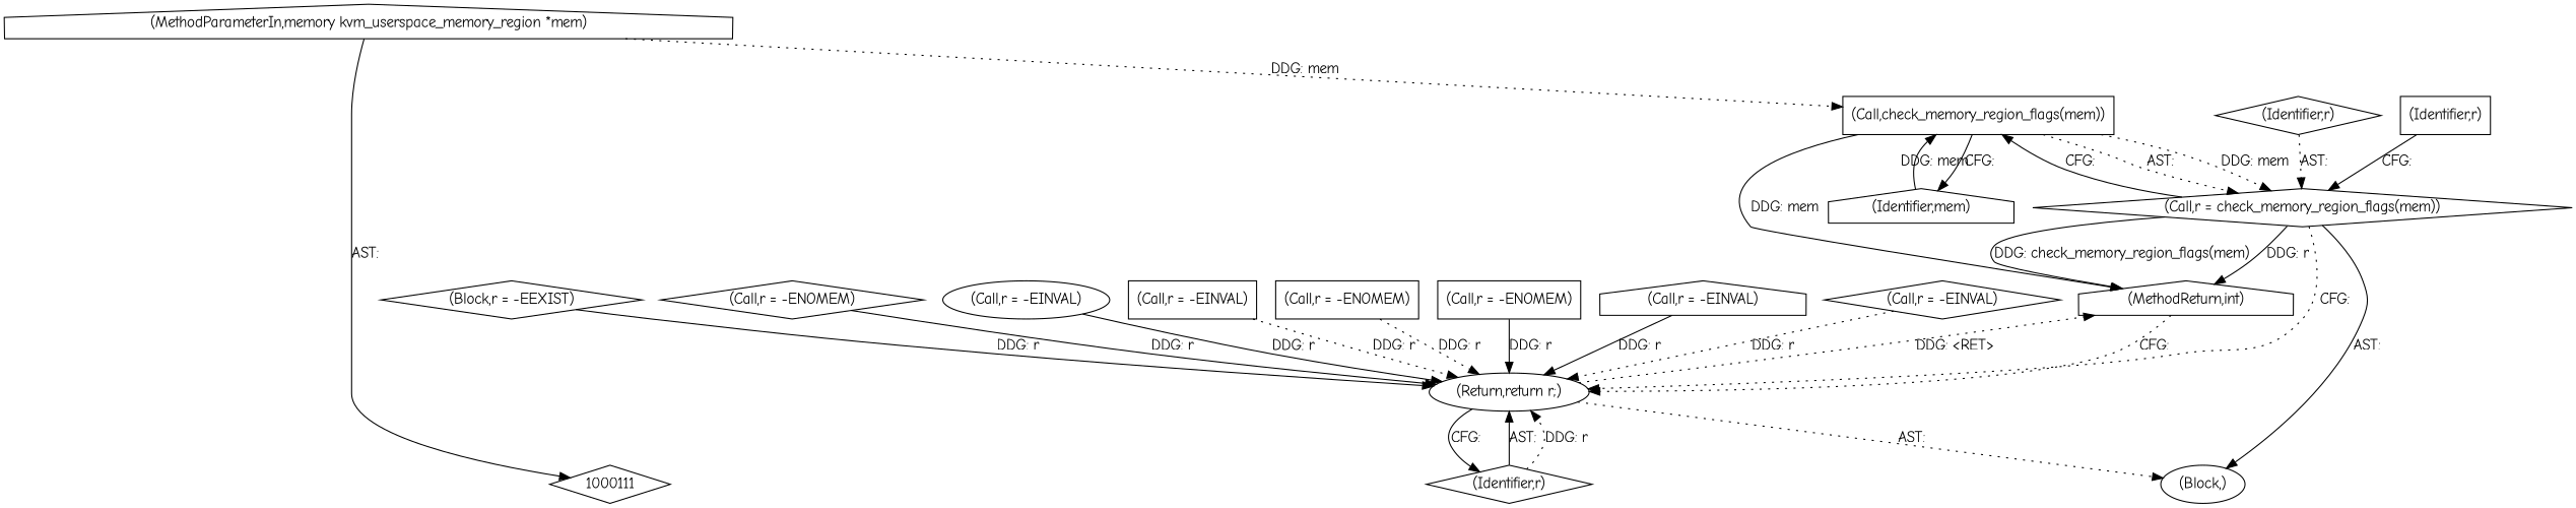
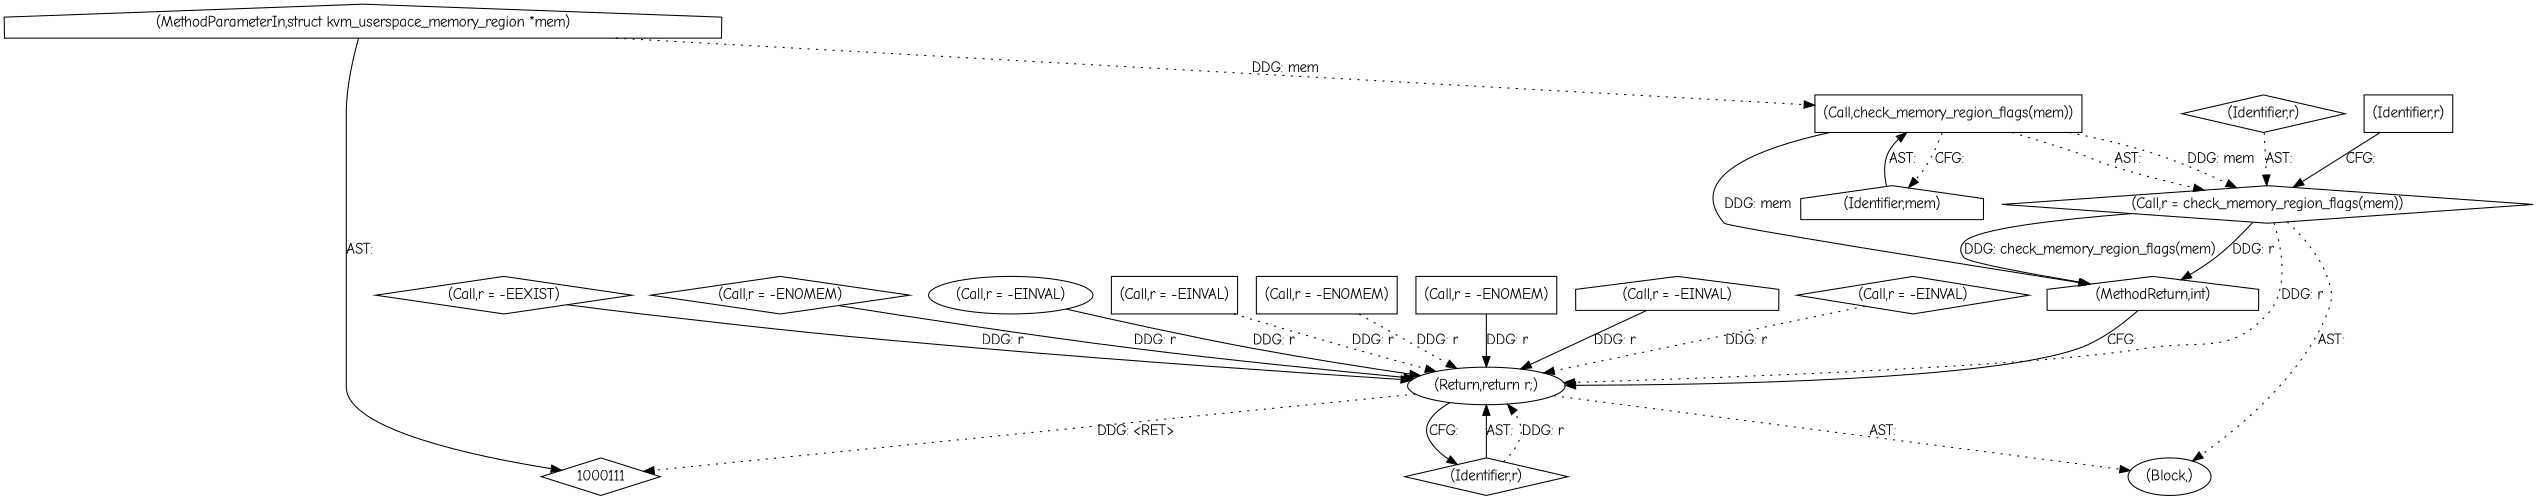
  digraph {
    fontname="Comic Neue"
    node [fontname="Comic Neue" shape=diamond]
    edge [fontname="Comic Neue" style=dotted]
-   n1 [label="(MethodParameterIn,memory kvm_userspace_memory_region *mem)" shape=house]
+   n1 [label="(MethodParameterIn,struct kvm_userspace_memory_region *mem)" shape=house]
    n2 [label="(Call,check_memory_region_flags(mem))" shape=box]
    1000111
    n4 [label="(MethodReturn,int)" shape=house]
    n5 [label="(Call,r = check_memory_region_flags(mem))"]
    n6 [label="(Identifier,mem)" shape=house]
    n7 [label="(Return,return r;)" shape=ellipse]
    n8 [label="(Block,)" shape=ellipse]
    n9 [label="(Identifier,r)"]
-   n10 [label="(Block,r = -EEXIST)"]
+   n10 [label="(Call,r = -EEXIST)"]
    n11 [label="(Call,r = -ENOMEM)"]
    n12 [label="(Call,r = -EINVAL)" shape=ellipse]
    n13 [label="(Call,r = -EINVAL)" shape=box]
    n14 [label="(Call,r = -ENOMEM)" shape=box]
    n15 [label="(Identifier,r)" shape=box]
    n16 [label="(Identifier,r)"]
    n17 [label="(Call,r = -ENOMEM)" shape=box]
    n18 [label="(Call,r = -EINVAL)" shape=house]
    n19 [label="(Call,r = -EINVAL)"]
    n1 -> n2 [label="DDG: mem"]
    n1 -> 1000111 [label="AST: " style=solid]
    n2 -> n4 [label="DDG: mem" style=solid]
    n2 -> n5 [label="AST: "]
    n2 -> n5 [label="DDG: mem"]
-   n2 -> n6 [label="CFG: " style=solid]
-   n4 -> n7 [label="CFG: "]
-   n5 -> n2 [label="CFG: " style=solid]
+   n2 -> n6 [label="CFG: "]
+   n4 -> n7 [label="CFG: " style=solid]
    n5 -> n4 [label="DDG: check_memory_region_flags(mem)" style=solid]
    n5 -> n4 [label="DDG: r" style=solid]
-   n5 -> n7 [label="CFG: "]
-   n5 -> n8 [label="AST: " style=solid]
-   n6 -> n2 [label="DDG: mem" style=solid]
-   n7 -> n4 [label="DDG: <RET>"]
+   n5 -> n7 [label="DDG: r"]
+   n5 -> n8 [label="AST: "]
+   n6 -> n2 [label="AST: " style=solid]
+   n7 -> 1000111 [label="DDG: <RET>"]
    n7 -> n8 [label="AST: "]
    n7 -> n9 [label="CFG: " style=solid]
    n9 -> n7 [label="AST: " style=solid]
    n9 -> n7 [label="DDG: r"]
    n10 -> n7 [label="DDG: r" style=solid]
    n11 -> n7 [label="DDG: r" style=solid]
    n12 -> n7 [label="DDG: r" style=solid]
    n13 -> n7 [label="DDG: r"]
    n14 -> n7 [label="DDG: r"]
    n15 -> n5 [label="CFG: " style=solid]
    n16 -> n5 [label="AST: "]
    n17 -> n7 [label="DDG: r" style=solid]
    n18 -> n7 [label="DDG: r" style=solid]
    n19 -> n7 [label="DDG: r"]
  }
